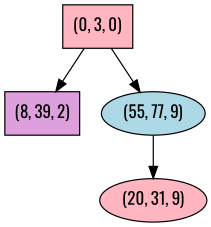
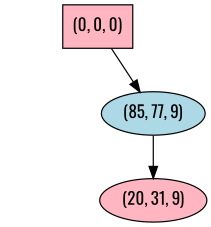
  digraph {
    fontname=Oswald
    node [fillcolor=lightpink fontname=Oswald shape=box style=filled]
    edge [fontname=Oswald]
-   "(8, 39, 2)" [fillcolor=plum]
-   "(0, 0, 0)" [label="(0, 3, 0)"]
-   "(55, 77, 9)" [fillcolor=lightblue shape=ellipse]
+   "(0, 0, 0)"
+   "(55, 77, 9)" [fillcolor=lightblue shape=ellipse label="(85, 77, 9)"]
    "(20, 31, 9)" [shape=ellipse]
-   "(0, 0, 0)" -> "(8, 39, 2)"
    "(0, 0, 0)" -> "(55, 77, 9)"
    "(55, 77, 9)" -> "(20, 31, 9)"
  }
